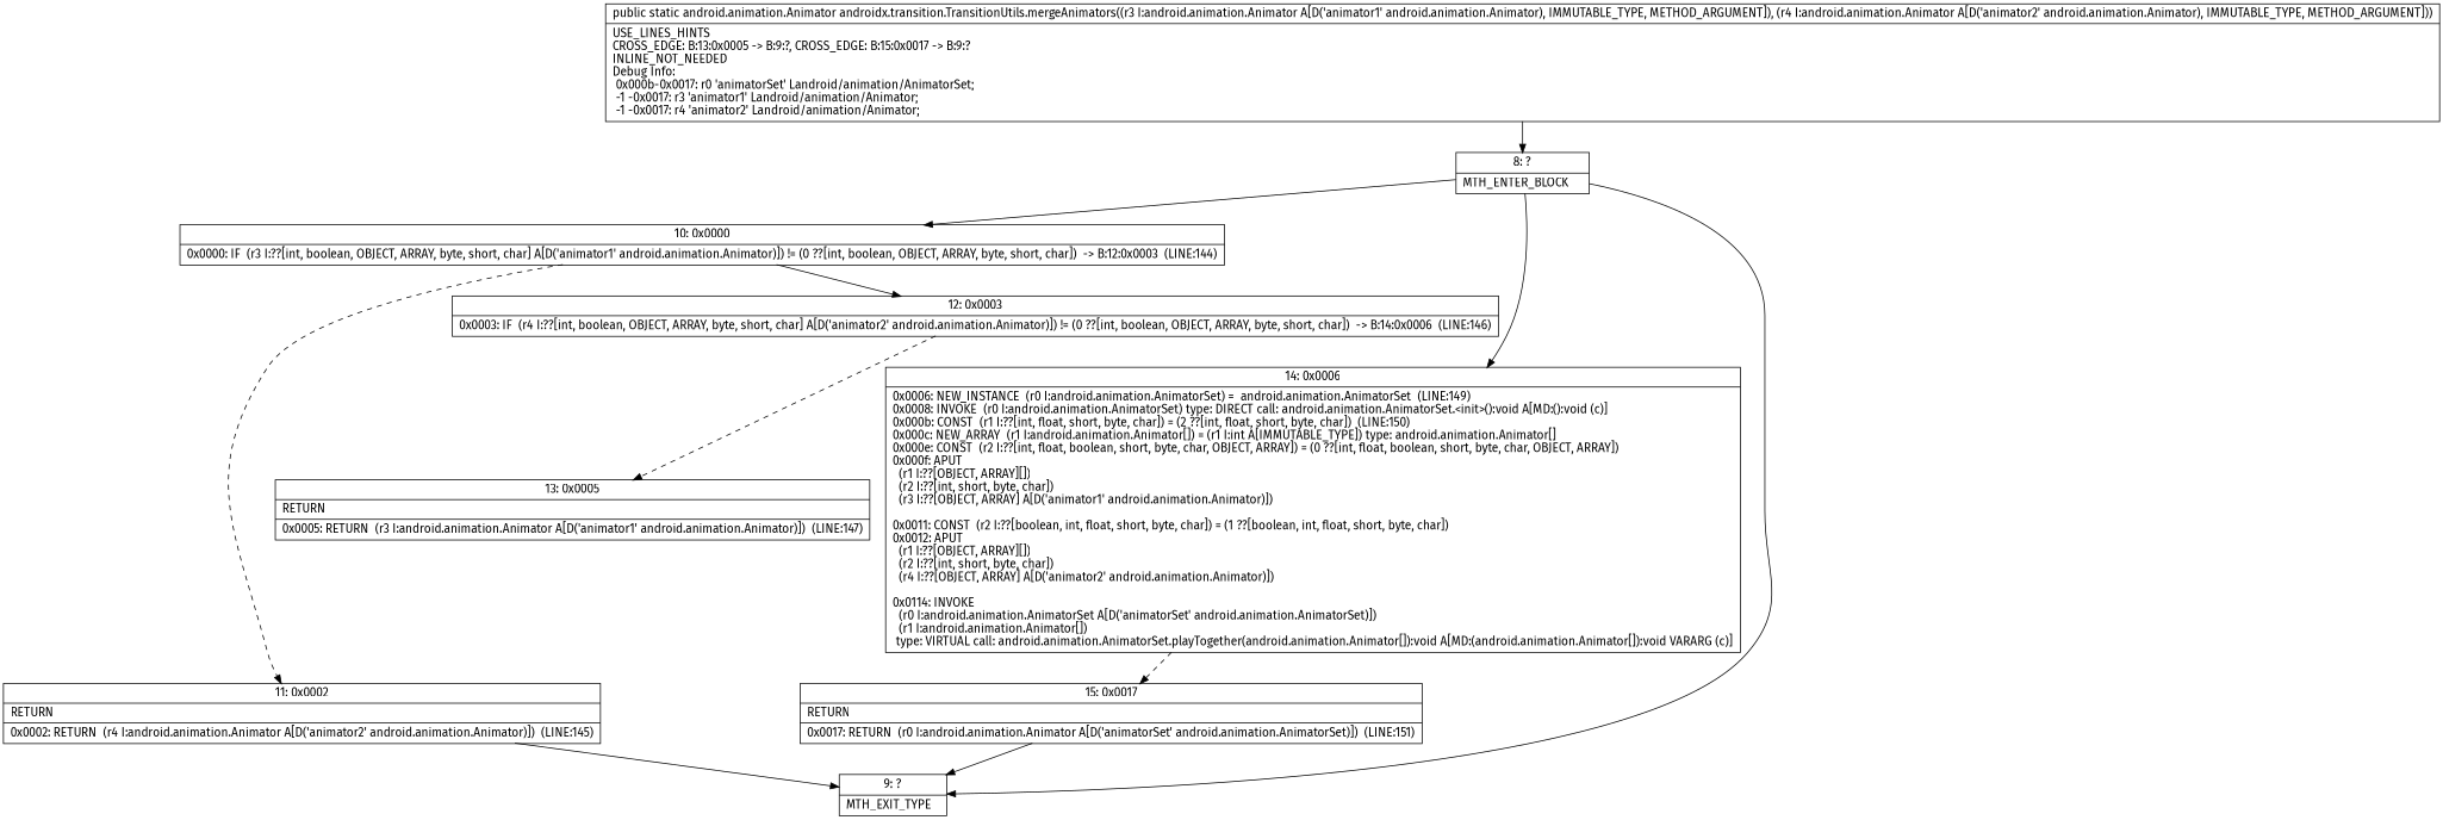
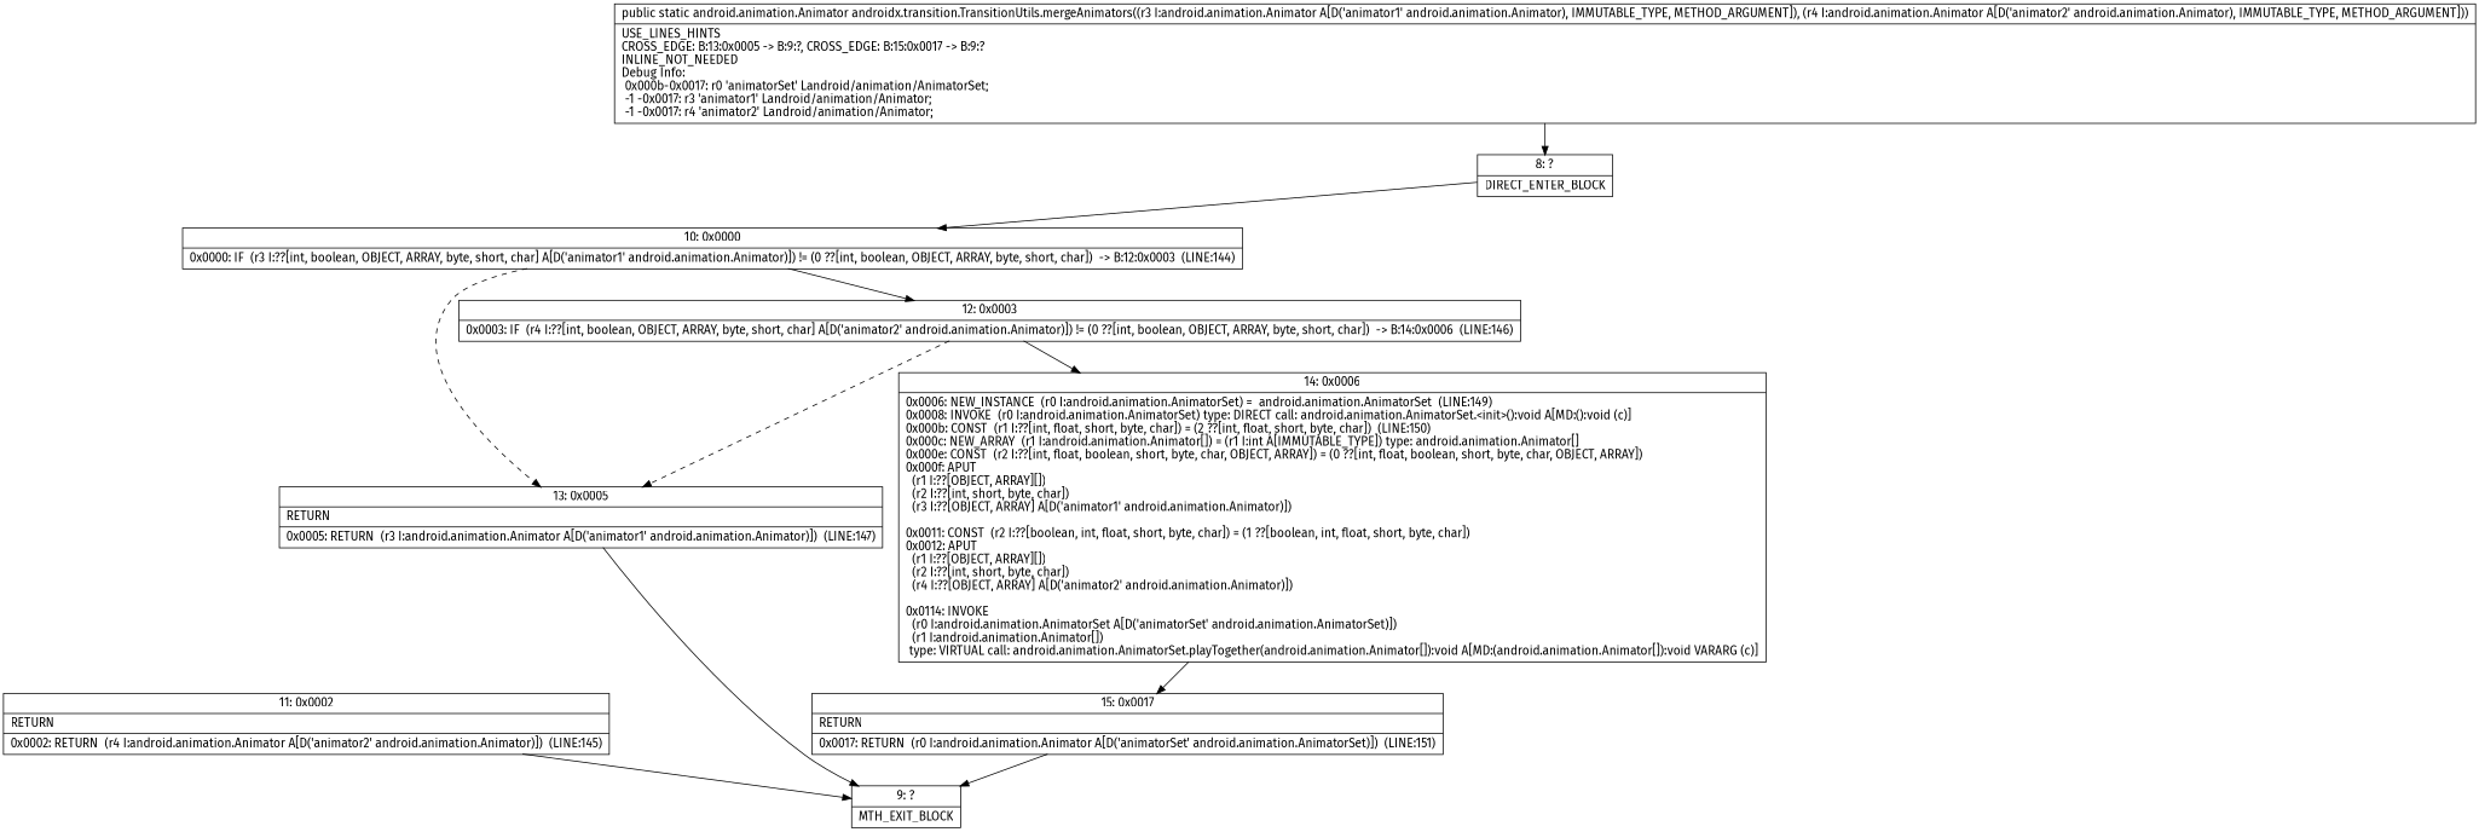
  digraph {
    fontname="Fira Sans"
    node [fontname="Fira Sans" shape=record]
    edge [fontname="Fira Sans"]
-   n1 [label="{8\:\ ?|MTH_ENTER_BLOCK\l}"]
+   n1 [label="{8\:\ ?|DIRECT_ENTER_BLOCK\l}"]
    n2 [label="{10\:\ 0x0000|0x0000: IF  (r3 I:??[int, boolean, OBJECT, ARRAY, byte, short, char] A[D('animator1' android.animation.Animator)]) != (0 ??[int, boolean, OBJECT, ARRAY, byte, short, char])  \-\> B:12:0x0003  (LINE:144)\l}"]
    n3 [label="{11\:\ 0x0002|RETURN\l|0x0002: RETURN  (r4 I:android.animation.Animator A[D('animator2' android.animation.Animator)])  (LINE:145)\l}"]
    n4 [label="{12\:\ 0x0003|0x0003: IF  (r4 I:??[int, boolean, OBJECT, ARRAY, byte, short, char] A[D('animator2' android.animation.Animator)]) != (0 ??[int, boolean, OBJECT, ARRAY, byte, short, char])  \-\> B:14:0x0006  (LINE:146)\l}"]
-   n5 [label="{9\:\ ?|MTH_EXIT_TYPE\l}"]
+   n5 [label="{9\:\ ?|MTH_EXIT_BLOCK\l}"]
    n6 [label="{13\:\ 0x0005|RETURN\l|0x0005: RETURN  (r3 I:android.animation.Animator A[D('animator1' android.animation.Animator)])  (LINE:147)\l}"]
    n7 [label="{14\:\ 0x0006|0x0006: NEW_INSTANCE  (r0 I:android.animation.AnimatorSet) =  android.animation.AnimatorSet  (LINE:149)\l0x0008: INVOKE  (r0 I:android.animation.AnimatorSet) type: DIRECT call: android.animation.AnimatorSet.\<init\>():void A[MD:():void (c)]\l0x000b: CONST  (r1 I:??[int, float, short, byte, char]) = (2 ??[int, float, short, byte, char])  (LINE:150)\l0x000c: NEW_ARRAY  (r1 I:android.animation.Animator[]) = (r1 I:int A[IMMUTABLE_TYPE]) type: android.animation.Animator[] \l0x000e: CONST  (r2 I:??[int, float, boolean, short, byte, char, OBJECT, ARRAY]) = (0 ??[int, float, boolean, short, byte, char, OBJECT, ARRAY]) \l0x000f: APUT  \l  (r1 I:??[OBJECT, ARRAY][])\l  (r2 I:??[int, short, byte, char])\l  (r3 I:??[OBJECT, ARRAY] A[D('animator1' android.animation.Animator)])\l \l0x0011: CONST  (r2 I:??[boolean, int, float, short, byte, char]) = (1 ??[boolean, int, float, short, byte, char]) \l0x0012: APUT  \l  (r1 I:??[OBJECT, ARRAY][])\l  (r2 I:??[int, short, byte, char])\l  (r4 I:??[OBJECT, ARRAY] A[D('animator2' android.animation.Animator)])\l \l0x0114: INVOKE  \l  (r0 I:android.animation.AnimatorSet A[D('animatorSet' android.animation.AnimatorSet)])\l  (r1 I:android.animation.Animator[])\l type: VIRTUAL call: android.animation.AnimatorSet.playTogether(android.animation.Animator[]):void A[MD:(android.animation.Animator[]):void VARARG (c)]\l}"]
    n8 [label="{15\:\ 0x0017|RETURN\l|0x0017: RETURN  (r0 I:android.animation.Animator A[D('animatorSet' android.animation.AnimatorSet)])  (LINE:151)\l}"]
    n9 [label="{public static android.animation.Animator androidx.transition.TransitionUtils.mergeAnimators((r3 I:android.animation.Animator A[D('animator1' android.animation.Animator), IMMUTABLE_TYPE, METHOD_ARGUMENT]), (r4 I:android.animation.Animator A[D('animator2' android.animation.Animator), IMMUTABLE_TYPE, METHOD_ARGUMENT]))  | USE_LINES_HINTS\lCROSS_EDGE: B:13:0x0005 \-\> B:9:?, CROSS_EDGE: B:15:0x0017 \-\> B:9:?\lINLINE_NOT_NEEDED\lDebug Info:\l  0x000b\-0x0017: r0 'animatorSet' Landroid\/animation\/AnimatorSet;\l  \-1 \-0x0017: r3 'animator1' Landroid\/animation\/Animator;\l  \-1 \-0x0017: r4 'animator2' Landroid\/animation\/Animator;\l}"]
    n1 -> n2
-   n2 -> n3 [style=dashed]
+   n2 -> n6 [style=dashed]
    n2 -> n4
    n3 -> n5
    n4 -> n6 [style=dashed]
-   n1 -> n7
-   n1 -> n5
-   n7 -> n8 [style=dashed]
+   n4 -> n7
+   n6 -> n5
+   n7 -> n8
    n8 -> n5
    n9 -> n1
  }
